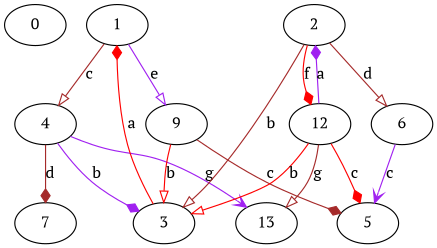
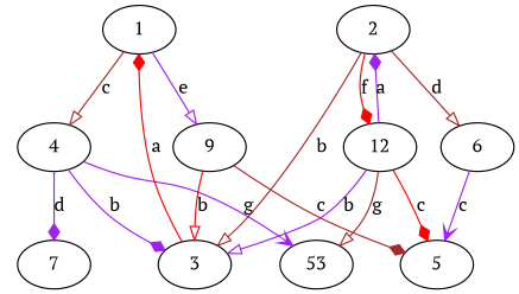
  strict digraph {
    fontname="PT Serif"
    node [fontname="PT Serif"]
    edge [arrowhead=onormal color=brown fontname="PT Serif"]
-   0
    1
    4
    9
    3
    7
-   13
+   13 [label=53]
    5
    2
    6
    12
    1 -> 4 [label=c]
    1 -> 9 [color=purple label=e]
    4 -> 3 [arrowhead=diamond color=purple label=b]
-   4 -> 7 [arrowhead=diamond label=d]
+   4 -> 7 [arrowhead=diamond color=purple label=d]
    4 -> 13 [arrowhead=vee color=purple label=g]
    9 -> 3 [color=red label=b]
    9 -> 5 [arrowhead=diamond label=c]
    3 -> 1 [arrowhead=diamond color=red label=a]
    2 -> 3 [label=b]
    2 -> 6 [label=d]
    2 -> 12 [arrowhead=diamond color=red label=f]
    6 -> 5 [arrowhead=vee color=purple label=c]
-   12 -> 3 [color=red label=b]
+   12 -> 3 [color=purple label=b]
    12 -> 13 [label=g]
    12 -> 5 [arrowhead=diamond color=red label=c]
    12 -> 2 [arrowhead=diamond color=purple label=a]
  }
